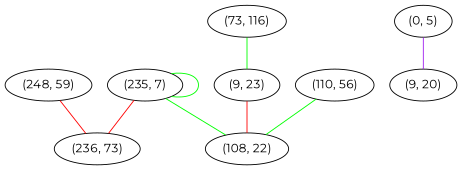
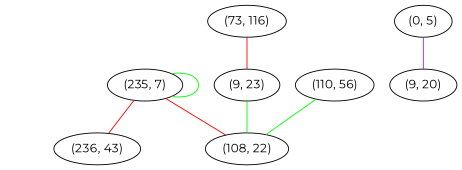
  graph {
    fontname=Montserrat
    node [fontname=Montserrat]
    edge [color=red fontname=Montserrat weight=1]
    "(235, 7)"
-   "(236, 43)" [label="(236, 73)"]
+   "(236, 43)"
    "(108, 22)"
    n4 [label="(0, 5)"]
    "(9, 20)"
    "(9, 23)"
    "(73, 116)"
    "(110, 56)"
-   "(248, 59)"
    "(235, 7)" -- "(235, 7)" [color=green weight=2]
    "(235, 7)" -- "(236, 43)"
-   "(235, 7)" -- "(108, 22)" [color=green]
+   "(235, 7)" -- "(108, 22)"
    n4 -- "(9, 20)" [color=purple weight=4]
-   "(9, 23)" -- "(108, 22)"
-   "(73, 116)" -- "(9, 23)" [color=green]
+   "(9, 23)" -- "(108, 22)" [color=green]
+   "(73, 116)" -- "(9, 23)"
    "(110, 56)" -- "(108, 22)" [color=green]
-   "(248, 59)" -- "(236, 43)"
  }
